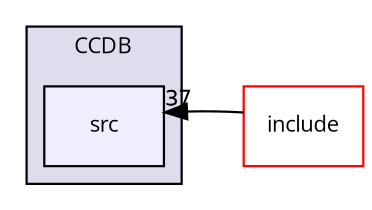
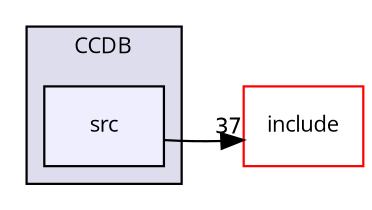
  digraph {
    compound=true
    rankdir=LR
    fontname="Open Sans"
    node [fontname="Open Sans" fontsize=10 shape=box]
    n1 [fillcolor="#eeeeff" label=src pencolor=black style=filled]
    n2 [color=red label=include]
    subgraph cluster_1 {
      bgcolor="#ddddee"
      fontsize=10
      label=CCDB
      pencolor=black
      n1
    }
-   n2 -> n1 [headlabel=37 labeldistance=1.5 labelfontname=Helvetica labelfontsize=10 fontname="Open Sans"]
+   n1 -> n2 [headlabel=37 labeldistance=1.5 labelfontname=Helvetica labelfontsize=10 fontname="Open Sans"]
  }
